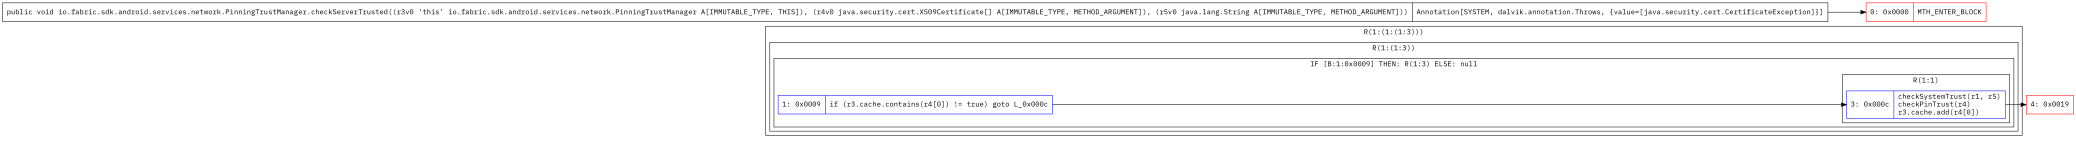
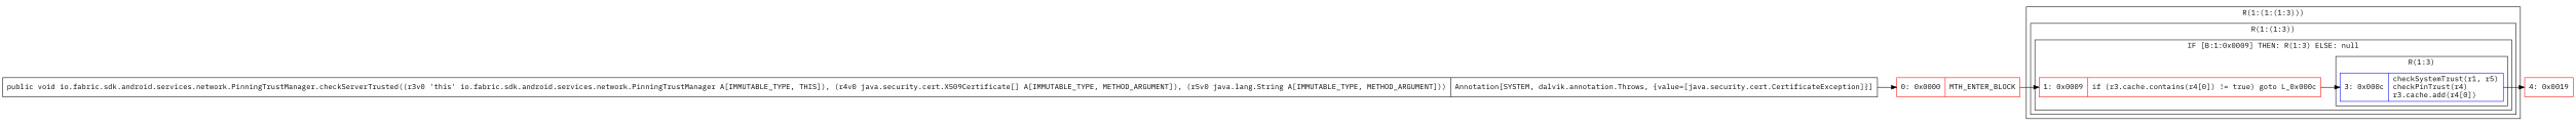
  digraph {
    fontname="IBM Plex Mono"
    rankdir=LR
    node [color=blue fontname="IBM Plex Mono" shape=record]
    edge [fontname="IBM Plex Mono"]
    n1 [label="{3\:\ 0x000c|checkSystemTrust(r1, r5)\lcheckPinTrust(r4)\lr3.cache.add(r4[0])\l}"]
-   n2 [label="{1\:\ 0x0009|if (r3.cache.contains(r4[0]) != true) goto L_0x000c\l}"]
+   n2 [color=red label="{1\:\ 0x0009|if (r3.cache.contains(r4[0]) != true) goto L_0x000c\l}"]
    n3 [color=red label="{4\:\ 0x0019}"]
    n4 [color=red label="{0\:\ 0x0000|MTH_ENTER_BLOCK\l}"]
    n5 [label="{public void io.fabric.sdk.android.services.network.PinningTrustManager.checkServerTrusted((r3v0 'this' io.fabric.sdk.android.services.network.PinningTrustManager A[IMMUTABLE_TYPE, THIS]), (r4v0 java.security.cert.X509Certificate[] A[IMMUTABLE_TYPE, METHOD_ARGUMENT]), (r5v0 java.lang.String A[IMMUTABLE_TYPE, METHOD_ARGUMENT]))  | Annotation[SYSTEM, dalvik.annotation.Throws, \{value=[java.security.cert.CertificateException]\}]\l}" color=""]
    subgraph cluster_1 {
      label="R(1:(1:(1:3)))"
      subgraph cluster_2 {
        label="R(1:(1:3))"
        subgraph cluster_3 {
          label="IF [B:1:0x0009] THEN: R(1:3) ELSE: null"
          n2
          subgraph cluster_4 {
-           label="R(1:1)"
+           label="R(1:3)"
            n1
          }
        }
      }
    }
    n1 -> n3
    n2 -> n1
+   n4 -> n2
    n5 -> n4
  }
